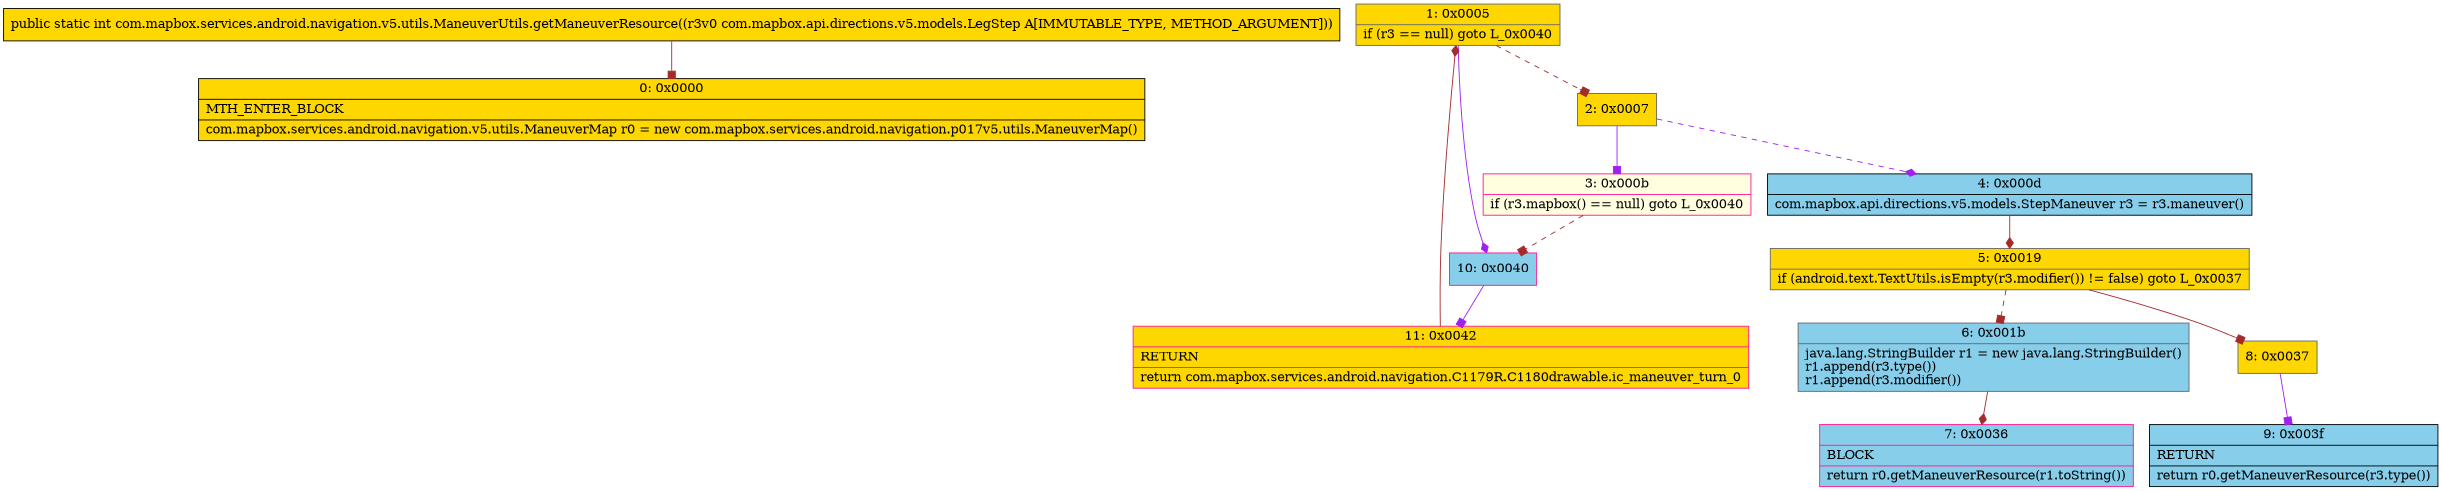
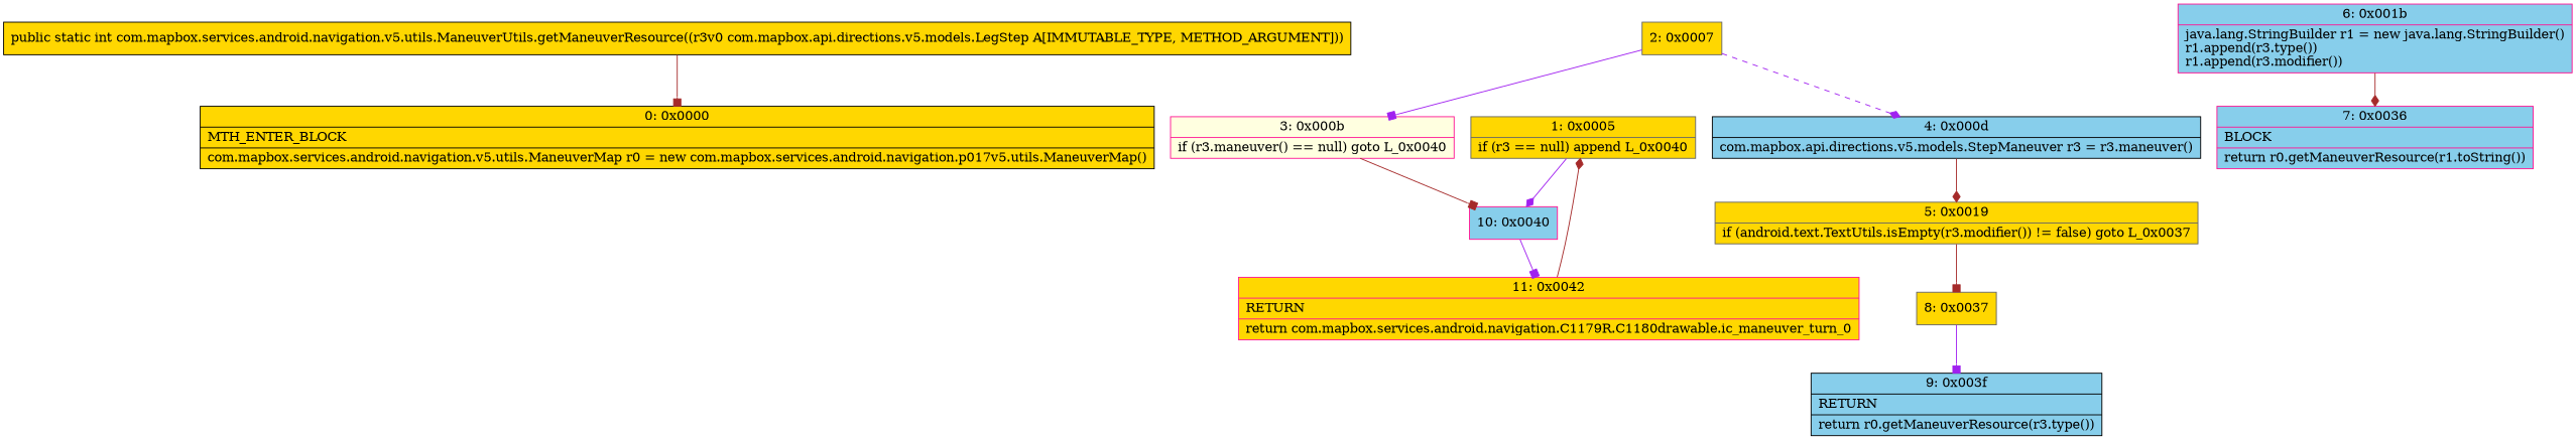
  digraph {
    node [color=gray40 fillcolor=gold shape=record style=filled]
    edge [arrowhead=box color=brown]
    n1 [color=black label="{0\:\ 0x0000|MTH_ENTER_BLOCK\l|com.mapbox.services.android.navigation.v5.utils.ManeuverMap r0 = new com.mapbox.services.android.navigation.p017v5.utils.ManeuverMap()\l}"]
-   n2 [label="{1\:\ 0x0005|if (r3 == null) goto L_0x0040\l}"]
+   n2 [label="{1\:\ 0x0005|if (r3 == null) append L_0x0040\l}"]
    n3 [label="{2\:\ 0x0007}"]
    n4 [color=deeppink fillcolor=skyblue label="{10\:\ 0x0040}"]
-   n5 [color=deeppink fillcolor=lightyellow label="{3\:\ 0x000b|if (r3.mapbox() == null) goto L_0x0040\l}"]
+   n5 [color=deeppink fillcolor=lightyellow label="{3\:\ 0x000b|if (r3.maneuver() == null) goto L_0x0040\l}"]
    n6 [color=black fillcolor=skyblue label="{4\:\ 0x000d|com.mapbox.api.directions.v5.models.StepManeuver r3 = r3.maneuver()\l}"]
    n7 [color=deeppink label="{11\:\ 0x0042|RETURN\l|return com.mapbox.services.android.navigation.C1179R.C1180drawable.ic_maneuver_turn_0\l}"]
    n8 [label="{5\:\ 0x0019|if (android.text.TextUtils.isEmpty(r3.modifier()) != false) goto L_0x0037\l}"]
-   n9 [fillcolor=skyblue label="{6\:\ 0x001b|java.lang.StringBuilder r1 = new java.lang.StringBuilder()\lr1.append(r3.type())\lr1.append(r3.modifier())\l}"]
+   n9 [color=deeppink fillcolor=skyblue label="{6\:\ 0x001b|java.lang.StringBuilder r1 = new java.lang.StringBuilder()\lr1.append(r3.type())\lr1.append(r3.modifier())\l}"]
    n10 [label="{8\:\ 0x0037}"]
    n11 [color=deeppink fillcolor=skyblue label="{7\:\ 0x0036|BLOCK\l|return r0.getManeuverResource(r1.toString())\l}"]
    n12 [color=black fillcolor=skyblue label="{9\:\ 0x003f|RETURN\l|return r0.getManeuverResource(r3.type())\l}"]
    n13 [color=black label="{public static int com.mapbox.services.android.navigation.v5.utils.ManeuverUtils.getManeuverResource((r3v0 com.mapbox.api.directions.v5.models.LegStep A[IMMUTABLE_TYPE, METHOD_ARGUMENT])) }"]
-   n2 -> n3 [style=dashed]
    n2 -> n4 [arrowhead=diamond color=purple]
    n3 -> n5 [color=purple]
    n3 -> n6 [arrowhead=diamond color=purple style=dashed]
    n4 -> n7 [color=purple]
-   n5 -> n4 [style=dashed]
+   n5 -> n4
    n6 -> n8 [arrowhead=diamond]
    n7 -> n2 [arrowhead=diamond]
-   n8 -> n9 [style=dashed]
    n8 -> n10
    n9 -> n11 [arrowhead=diamond]
    n10 -> n12 [color=purple]
    n13 -> n1
  }
